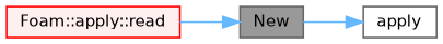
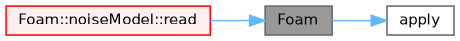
  digraph {
    rankdir=RL
    node [fontname=Helvetica fontsize=10 shape=box style=filled]
    edge [color=steelblue1 dir=back fontname=Helvetica fontsize=10 labelfontname=Helvetica labelfontsize=10 style=solid]
-   n1 [color=gray40 fillcolor=grey60 fontcolor=black height=0.2 label=New width=0.4]
-   n2 [color=red fillcolor="#FFF0F0" height=0.2 label="Foam::apply::read" width=0.4]
+   n1 [color=gray40 fillcolor=grey60 fontcolor=black height=0.2 label=Foam width=0.4]
+   n2 [color=red fillcolor="#FFF0F0" height=0.2 label="Foam::noiseModel::read" width=0.4]
    n3 [color=grey40 fillcolor=white height=0.2 label=apply width=0.4]
    n1 -> n2
    n3 -> n1
  }
